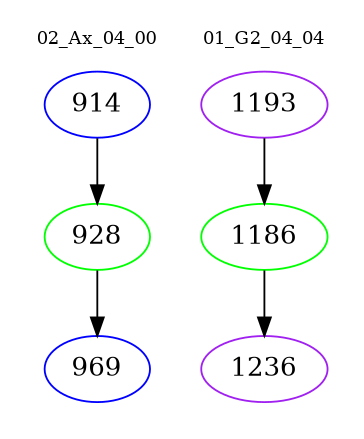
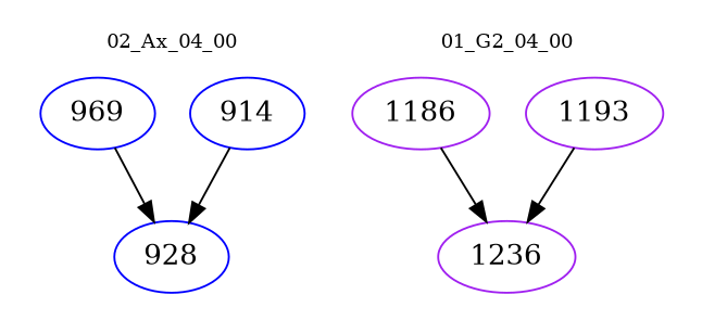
  digraph {
    node [color=blue]
    edge [color=black]
    n1 [label=914]
-   n2 [color=green label=928]
+   n2 [label=928]
    n3 [label=969]
    n4 [color=purple label=1193]
-   n5 [color=green label=1186]
+   n5 [color=purple label=1186]
    n6 [color=purple label=1236]
    subgraph cluster_1 {
      color=white
      fontsize=10
      label="02_Ax_04_00"
      n1
      n2
      n3
    }
    subgraph cluster_2 {
      color=white
      fontsize=10
-     label="01_G2_04_04"
+     label="01_G2_04_00"
      n4
      n5
      n6
    }
    n1 -> n2
-   n2 -> n3
-   n4 -> n5
+   n3 -> n2
+   n4 -> n6
    n5 -> n6
  }
